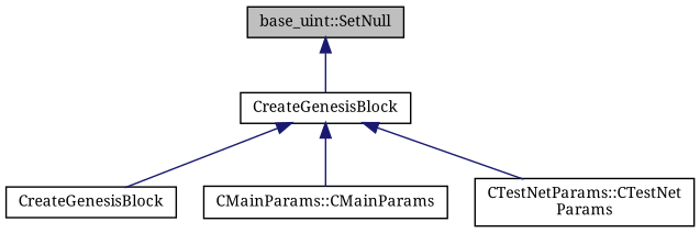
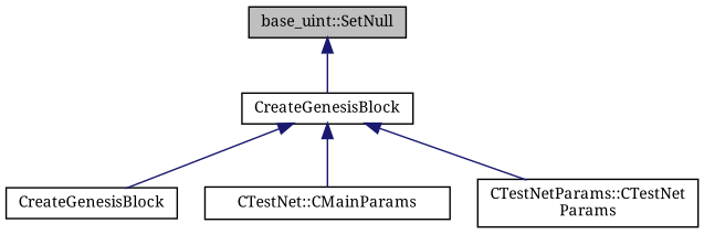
  digraph {
    rankdir=TB
    fontname="Noto Serif"
    node [color=black fillcolor=white fontname="Noto Serif" fontsize=10 shape=record style=filled]
    edge [color=midnightblue dir=back fontname="Noto Serif" fontsize=10 labelfontname=Helvetica labelfontsize=10 style=solid]
    n1 [fillcolor=grey75 fontcolor=black height=0.2 label="base_uint::SetNull" width=0.4]
    n2 [height=0.2 label=CreateGenesisBlock width=0.4]
    n3 [height=0.2 label=CreateGenesisBlock width=0.4]
-   n4 [height=0.2 label="CMainParams::CMainParams" width=0.4]
+   n4 [height=0.2 label="CTestNet::CMainParams" width=0.4]
    n5 [height=0.2 label="CTestNetParams::CTestNet\lParams" width=0.4]
    n1 -> n2
    n2 -> n3
    n2 -> n4
    n2 -> n5
  }
